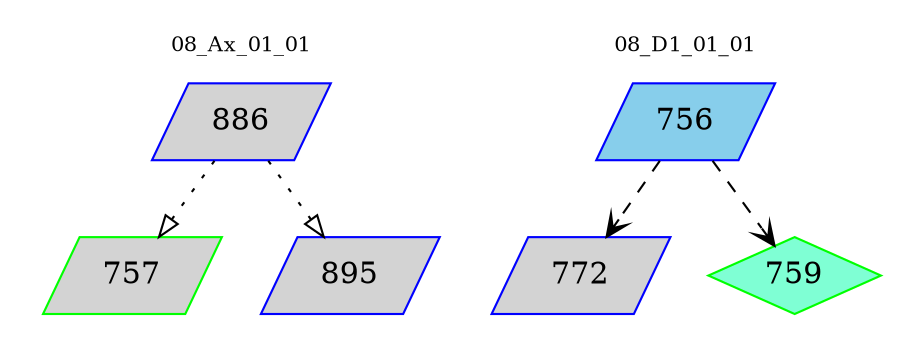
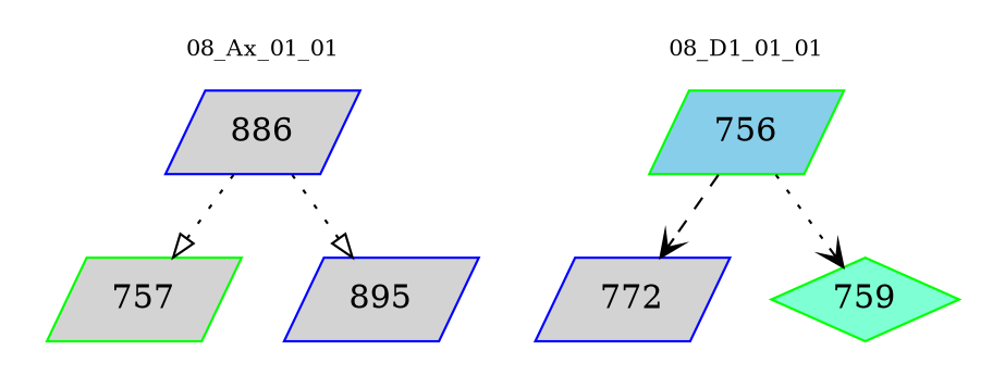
  digraph {
    node [color=blue fillcolor=lightgrey shape=parallelogram style=filled]
    edge [arrowhead=onormal color=black style=dotted]
    n1 [label=886]
    n2 [color=green label=757]
    n3 [label=895]
-   n4 [fillcolor=skyblue label=756]
+   n4 [color=green fillcolor=skyblue label=756]
    n5 [label=772]
    n6 [color=green fillcolor=aquamarine label=759 shape=diamond]
    subgraph cluster_1 {
      color=white
      fontsize=10
      label="08_Ax_01_01"
      n1
      n2
      n3
    }
    subgraph cluster_2 {
      color=white
      fontsize=10
      label="08_D1_01_01"
      n4
      n5
      n6
    }
    n1 -> n2
    n1 -> n3
    n4 -> n5 [arrowhead=vee style=dashed]
-   n4 -> n6 [arrowhead=vee style=dashed]
+   n4 -> n6 [arrowhead=vee]
  }
